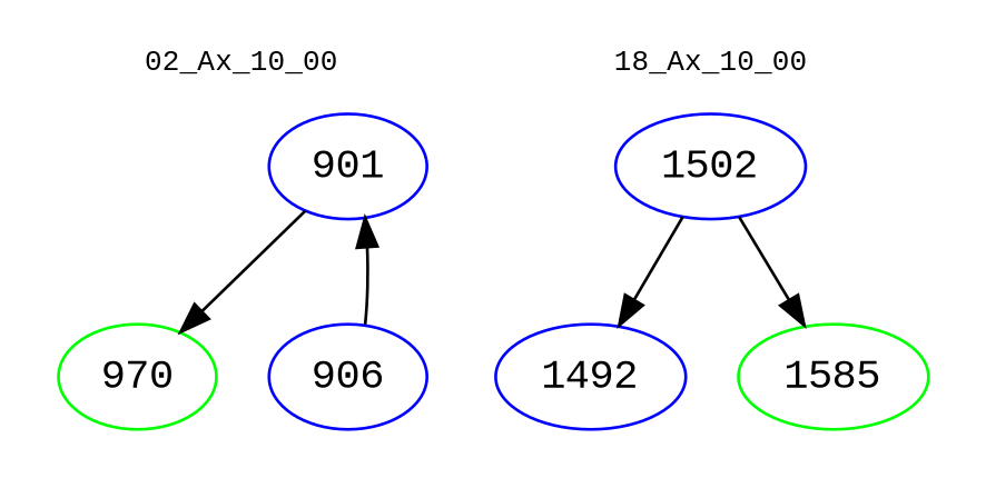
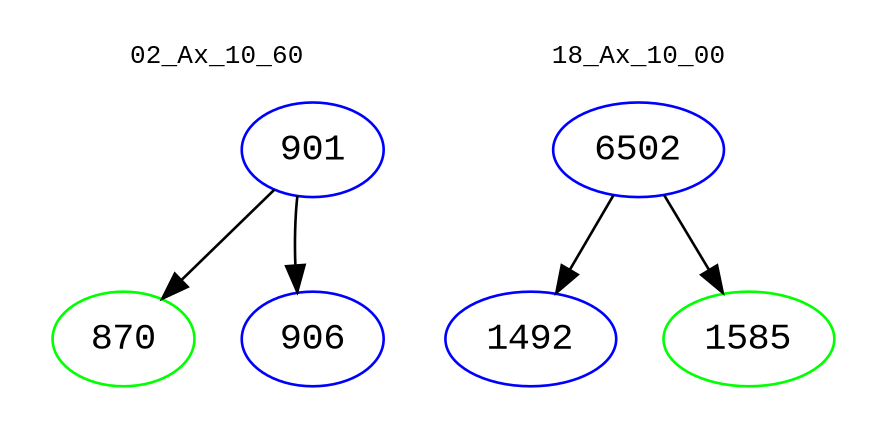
  digraph {
    fontname="Liberation Mono"
    node [color=blue fontname="Liberation Mono"]
    edge [color=black fontname="Liberation Mono"]
    n1 [label=901]
-   n2 [color=green label=970]
+   n2 [color=green label=870]
    n3 [label=906]
-   n4 [label=1502]
+   n4 [label=6502]
    n5 [label=1492]
    n6 [color=green label=1585]
    subgraph cluster_1 {
      color=white
      fontsize=10
-     label="02_Ax_10_00"
+     label="02_Ax_10_60"
      n1
      n2
      n3
    }
    subgraph cluster_2 {
      color=white
      fontsize=10
      label="18_Ax_10_00"
      n4
      n5
      n6
    }
    n1 -> n2
-   n3 -> n1
+   n1 -> n3
    n4 -> n5
    n4 -> n6
  }
